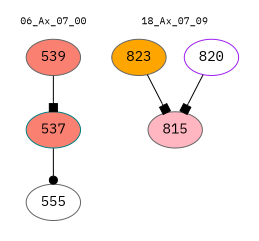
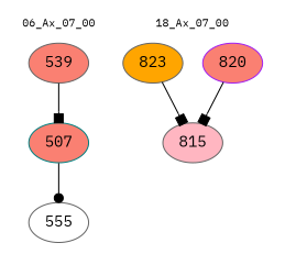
  digraph {
    fontname="IBM Plex Mono"
    node [color=gray40 fillcolor=salmon fontname="IBM Plex Mono" style=filled]
    edge [arrowhead=box color=black fontname="IBM Plex Mono"]
    n1 [label=539]
-   n2 [color=teal label=537]
+   n2 [color=teal label=507]
    n3 [fillcolor=white label=555]
-   n4 [color=purple fillcolor=white label=820]
+   n4 [color=purple label=820]
    n5 [fillcolor=lightpink label=815]
    n6 [fillcolor=orange label=823]
    subgraph cluster_1 {
      color=white
      fontsize=10
      label="06_Ax_07_00"
      n1
      n2
      n3
    }
    subgraph cluster_2 {
      color=white
      fontsize=10
-     label="18_Ax_07_09"
+     label="18_Ax_07_00"
      n4
      n5
      n6
    }
    n1 -> n2
    n2 -> n3 [arrowhead=dot]
    n4 -> n5
    n6 -> n5
  }
